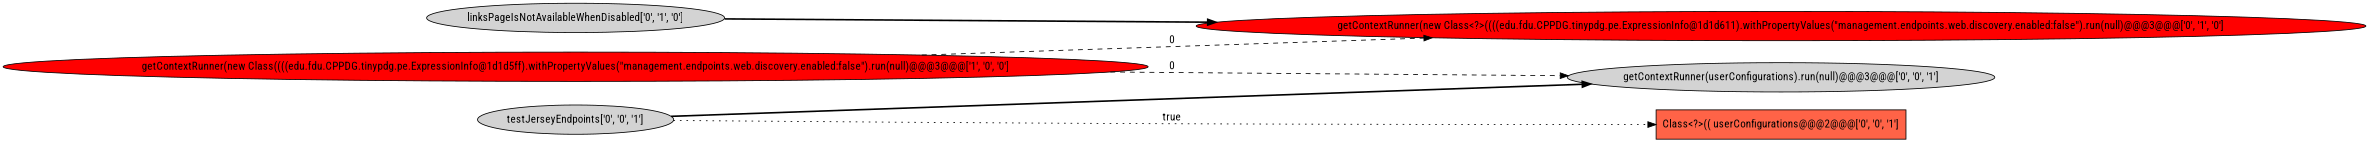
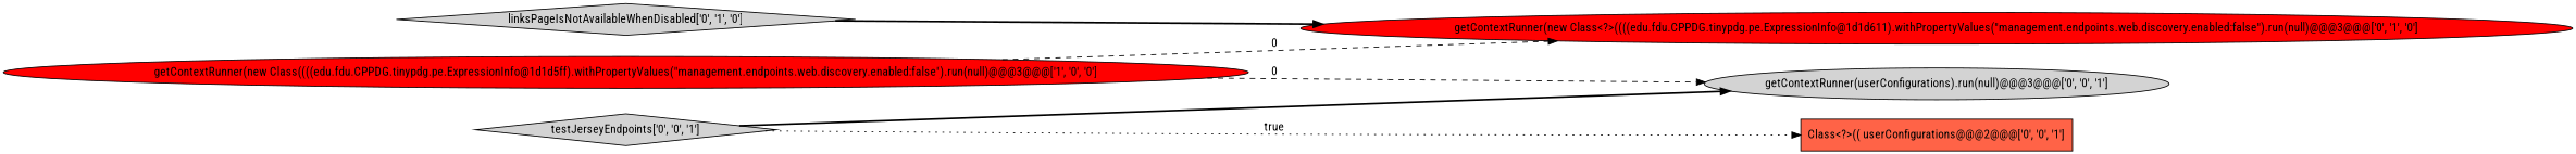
  digraph {
    fontname="Roboto Condensed"
    rankdir=LR
    node [fillcolor=lightgray fontname="Roboto Condensed" shape=ellipse style=filled]
    edge [fontname="Roboto Condensed" style=bold]
-   n1 [label="linksPageIsNotAvailableWhenDisabled['0', '1', '0']"]
+   n1 [label="linksPageIsNotAvailableWhenDisabled['0', '1', '0']" shape=diamond]
    n2 [fillcolor=red label="getContextRunner(new Class<?>((((edu.fdu.CPPDG.tinypdg.pe.ExpressionInfo@1d1d611).withPropertyValues(\"management.endpoints.web.discovery.enabled:false\").run(null)@@@3@@@['0', '1', '0']"]
-   n3 [label="testJerseyEndpoints['0', '0', '1']"]
+   n3 [label="testJerseyEndpoints['0', '0', '1']" shape=diamond]
    n4 [fillcolor=tomato label="Class<?>(( userConfigurations@@@2@@@['0', '0', '1']" shape=box]
    n5 [label="getContextRunner(userConfigurations).run(null)@@@3@@@['0', '0', '1']"]
    n6 [fillcolor=red label="getContextRunner(new Class((((edu.fdu.CPPDG.tinypdg.pe.ExpressionInfo@1d1d5ff).withPropertyValues(\"management.endpoints.web.discovery.enabled:false\").run(null)@@@3@@@['1', '0', '0']"]
    n1 -> n2
    n3 -> n4 [label=true style=dotted]
    n3 -> n5
    n6 -> n2 [label=0 style=dashed]
    n6 -> n5 [label=0 style=dashed]
  }
